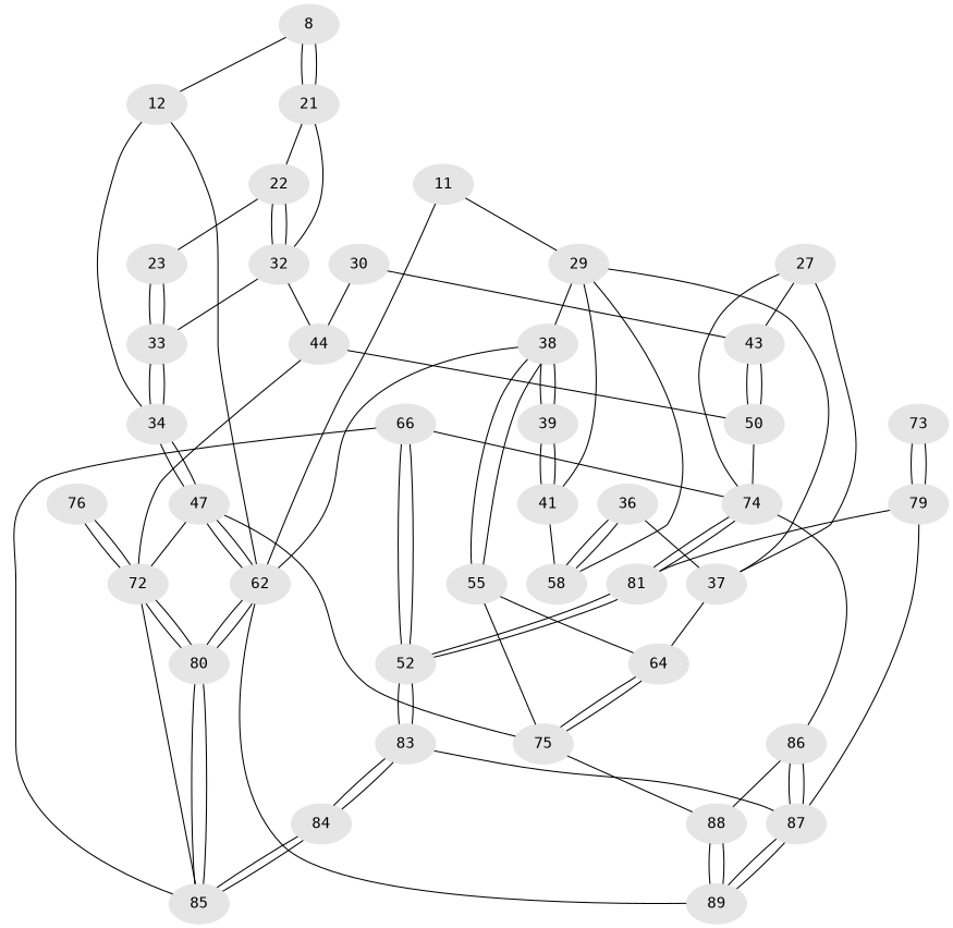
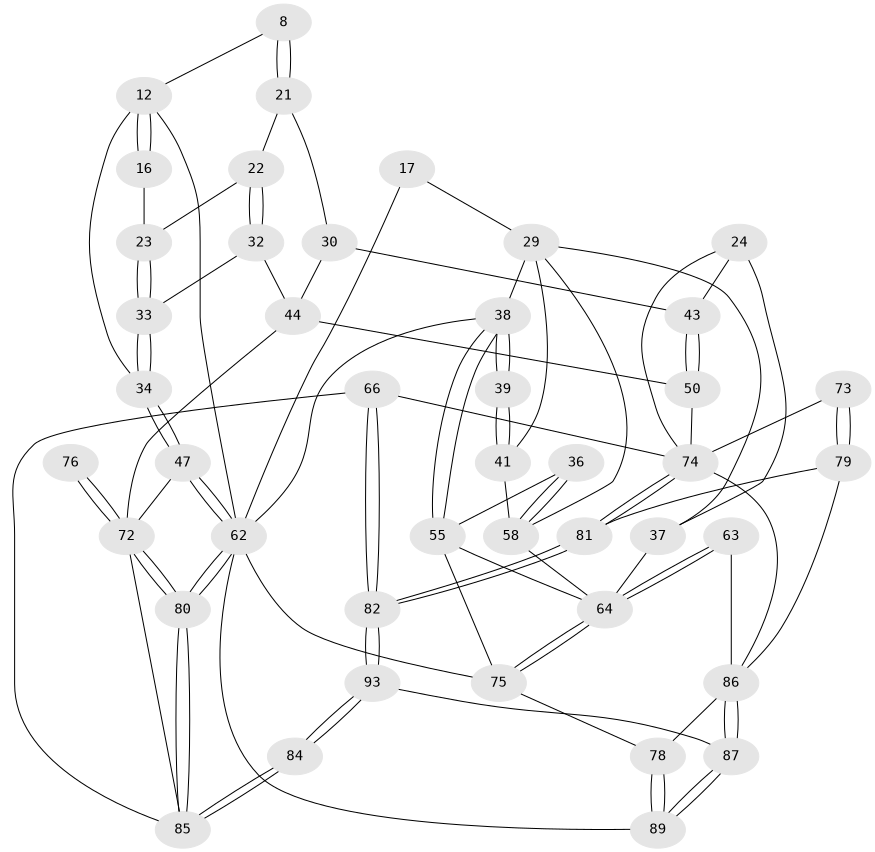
  graph {
    fontname="DejaVu Sans Mono"
    node [color=gray90 fontname="DejaVu Sans Mono" style=filled]
    edge [fontname="DejaVu Sans Mono"]
    n1 [label=12 super="+9"]
    8
    21
    62 [super="+60"]
+   16
    34
    22
    30 [super="+26"]
-   27 [super="+24+7"]
+   27 [super="+24+7" label=24]
    37 [super="+13+12+14"]
    43 [super="+25"]
    74 [super="+65+54"]
-   11 [super="+10"]
+   11 [super="+10" label=17]
    29 [super="+18+17+28"]
    38 [super="+19+20"]
    41 [super="+40"]
    58 [super="+42+35"]
    64 [super="+56+59"]
    75 [super="+61"]
    80
    89
    23
    47
    33
    32
    44 [super="+31"]
    50
    86 [super="+78+77"]
    81
    39
    55
    72 [super="+46+45+70"]
    36
    85 [super="+68+67"]
-   88 [super="+76"]
+   88 [super="+76" label=78]
+   63 [super="+52"]
    87
    66
-   82 [label=52]
-   83
+   82
+   83 [label=93]
    n41 [label=76]
    73
    79
    84
    n1 -- 62 [weight=2]
+   n1 -- 16 [weight=2]
+   n1 -- 16
    n1 -- 34
    8 -- n1
    8 -- 21
    8 -- 21
    21 -- 22
-   21 -- 32
-   47 -- 75
+   21 -- 30
+   62 -- 75
    62 -- 80
    62 -- 80
    62 -- 89
+   16 -- 23
    34 -- 47
    34 -- 47
    22 -- 23
    22 -- 32
    22 -- 32
    30 -- 43 [weight=2]
    30 -- 44
    27 -- 37 [weight=2]
    27 -- 43
    27 -- 74
    37 -- 64
    43 -- 50
    43 -- 50
    74 -- 86
    74 -- 81
    74 -- 81
    11 -- 62 [weight=2]
    11 -- 29
    29 -- 37
    29 -- 38 [weight=2]
    29 -- 41
    29 -- 58
    38 -- 62
    38 -- 39
    38 -- 39
    38 -- 55
    38 -- 55
    41 -- 58
+   58 -- 64
    64 -- 75
    64 -- 75
    75 -- 88
    80 -- 85
    80 -- 85
    23 -- 33
    23 -- 33
    47 -- 62
    47 -- 62
    47 -- 72
    33 -- 34
    33 -- 34
    32 -- 33
    32 -- 44
    44 -- 50
    44 -- 72
    50 -- 74
    86 -- 88 [weight=2]
    86 -- 87
    86 -- 87
    81 -- 82
    81 -- 82
    39 -- 41 [weight=2]
    39 -- 41
    55 -- 64
    55 -- 75
    72 -- 80
    72 -- 80
    72 -- 85
-   36 -- 37
+   36 -- 55
    36 -- 58 [weight=2]
    36 -- 58
    88 -- 89
    88 -- 89
+   63 -- 64 [weight=2]
+   63 -- 64
+   63 -- 86
    87 -- 89
    87 -- 89
    66 -- 74
    66 -- 85
    66 -- 82
    66 -- 82
    82 -- 83
    82 -- 83
    83 -- 87
    83 -- 84
    83 -- 84
    n41 -- 72 [weight=3]
    n41 -- 72
+   73 -- 74 [weight=2]
    73 -- 79
    73 -- 79
-   79 -- 87
+   79 -- 86
    79 -- 81
    84 -- 85 [weight=2]
    84 -- 85
  }
